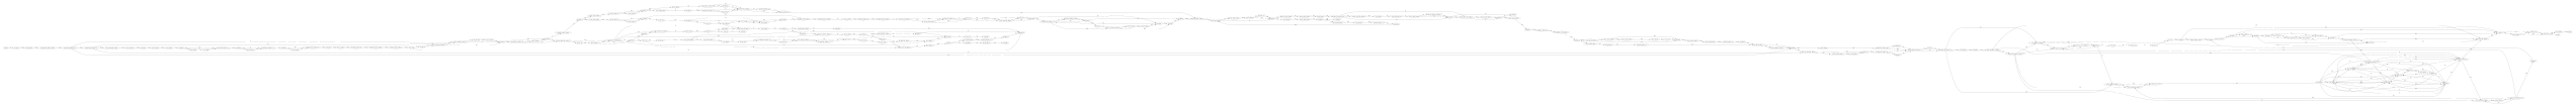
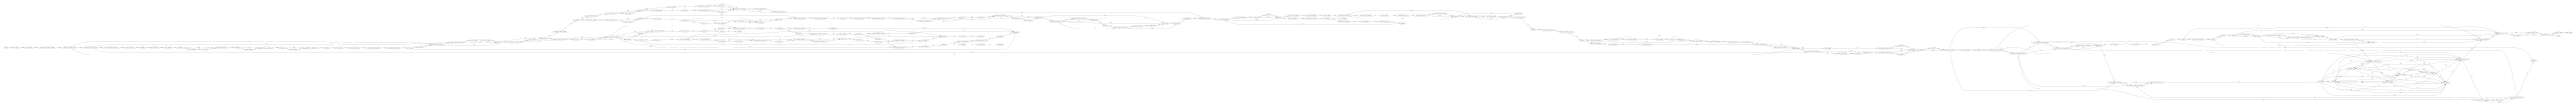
  digraph {
    fontname=Inter
    rankdir=LR
    node [fontname=Inter]
    edge [fontname=Inter]
    n1 [label="push rbp"]
    n2 [label="mov rbp , rsp"]
    n3 [label="sub rsp , address"]
    n4 [label="mov dword [ rbp - address ] , address"]
    n5 [label="mov dword [ rbp - address ] , edi"]
    n6 [label="mov qword [ rbp - address ] , rsi"]
    n7 [label="mov edi , dword [ rbp - address ]"]
    n8 [label="jge address"]
    n9 [label="mov rax , qword [ rbp - address ]"]
    n10 [label="mov rsi , qword [ rbp - address ]"]
    n11 [label="mov rax , qword [ rbp - address ]"]
    n12 [label="call symbol"]
    n13 [label="mov rax , symbol"]
    n14 [label="mov rdi , qword [ rax ]"]
    n15 [label="mov rdx , string"]
    n16 [label="movsxd rcx , dword [ symbol ]"]
    n17 [label="add rax , rcx"]
    n18 [label="call symbol"]
    n19 [label="mov edi , address"]
    n20 [label="mov rsi , address"]
    n21 [label="call symbol"]
    n22 [label="mov rdi , address"]
    n23 [label="mov qword [ rbp - address ] , rax"]
    n24 [label="mov rsi , string"]
    n25 [label="call symbol"]
    n26 [label="mov rdi , address"]
    n27 [label="mov qword [ rbp - address ] , rax"]
    n28 [label="call symbol"]
    n29 [label="mov rdi , symbol"]
    n30 [label="mov qword [ rbp - address ] , rax"]
    n31 [label="call symbol"]
    n32 [label="mov rcx , address"]
    n33 [label="mov qword [ symbol ] , rcx"]
    n34 [label="mov qword [ symbol ] , address"]
    n35 [label="mov byte [ symbol ] , address"]
    n36 [label="xor eax , eax"]
    n37 [label="mov r8d , eax"]
    n38 [label="cmp qword [ symbol ] , address"]
    n39 [label="jne address"]
    n40 [label="mov rax , qword [ symbol ]"]
    n41 [label="mov rax , qword [ symbol ]"]
    n42 [label="movsx ecx , byte [ rax ]"]
    n43 [label="movsx ecx , byte [ rax ]"]
    n44 [label="cmp ecx , address"]
    n45 [label="je address"]
    n46 [label="cmp ecx , address"]
    n47 [label="jne address"]
    n48 [label="mov eax , dword [ rbp - address ]"]
    n49 [label="mov ecx , eax"]
    n50 [label="mov dword [ rbp - address ] , eax"]
    n51 [label="sub ecx , address"]
    n52 [label="je address"]
    n53 [label="mov eax , dword [ rbp - address ]"]
    n54 [label="mov eax , dword [ rbp - address ]"]
    n55 [label="mov eax , dword [ rbp - address ]"]
    n56 [label="mov eax , dword [ rbp - address ]"]
    n57 [label="xor eax , eax"]
    n58 [label="jmp address"]
    n59 [label="sub eax , address"]
    n60 [label="sub eax , address"]
    n61 [label="sub eax , address"]
    n62 [label="sub eax , address"]
    n63 [label="mov ecx , eax"]
    n64 [label="mov al , address"]
    n65 [label="mov rdi , qword [ symbol ]"]
    n66 [label="call symbol"]
    n67 [label="mov eax , address"]
    n68 [label="mov rdi , qword [ symbol ]"]
    n69 [label="mov qword [ rbp - address ] , rax"]
    n70 [label="call symbol"]
    n71 [label="jmp address"]
    n72 [label="mov rax , qword [ rbp - address ]"]
    n73 [label="mov qword [ rbp - address ] , rax"]
    n74 [label="mov qword [ symbol ] , address"]
    n75 [label="mov rdi , string"]
    n76 [label="mov qword [ address ] , address"]
    n77 [label="call symbol"]
    n78 [label="mov rax , symbol"]
    n79 [label="xor esi , esi"]
    n80 [label="mov rdx , rax"]
    n81 [label="mov al , address"]
    n82 [label="mov rdx , qword [ symbol ]"]
    n83 [label="mov rsi , address"]
    n84 [label="mov qword [ rbp - address ] , rdx"]
    n85 [label="xor edi , edi"]
    n86 [label="mov r8 , string"]
    n87 [label="mov rdx , r8"]
    n88 [label="mov r8 , qword [ rbp - address ]"]
    n89 [label="mov qword [ rbp - address ] , rcx"]
    n90 [label="mov rcx , r8"]
    n91 [label="mov r8 , string"]
    n92 [label="mov r9 , string"]
    n93 [label="mov qword [ rsp ] , address"]
    n94 [label="call symbol"]
    n95 [label="je address"]
    n96 [label="mov qword [ symbol ] , rax"]
    n97 [label="mov qword [ symbol ] , rax"]
    n98 [label="mov qword [ symbol ] , address"]
    n99 [label="jmp address"]
    n100 [label="mov qword [ address ] , rax"]
    n101 [label="mov qword [ address ] , address"]
    n102 [label="mov rdi , qword [ symbol ]"]
    n103 [label="mov rax , qword [ symbol ]"]
    n104 [label="mov qword [ rbp - address ] , rdi"]
    n105 [label="mov rdi , rax"]
    n106 [label="mov rdi , qword [ rbp - address ]"]
    n107 [label="call symbol"]
    n108 [label="mov rsi , rax"]
    n109 [label="call symbol"]
+   n110 [label="mov rdx , symbol"]
    n111 [label="mov qword [ rbp - address ] , rax"]
    n112 [label="mov al , address"]
    n113 [label="cmp qword [ rbp - address ] , address"]
    n114 [label="je address"]
    n115 [label="mov rcx , qword [ rbp - address ]"]
    n116 [label="call symbol"]
    n117 [label="jmp address"]
    n118 [label="xor esi , esi"]
    n119 [label="mov edi , address"]
    n120 [label="mov rax , qword [ symbol ]"]
    n121 [label="mov edi , address"]
    n122 [label="call symbol"]
    n123 [label="xor edi , edi"]
    n124 [label="jmp address"]
    n125 [label="call symbol"]
    n126 [label="mov rcx , qword [ symbol ]"]
    n127 [label="jb address"]
    n128 [label="mov rdx , address"]
    n129 [label="je address"]
    n130 [label="mov rax , qword [ symbol ]"]
    n131 [label="add rax , qword [ symbol ]"]
    n132 [label="add rax , address"]
    n133 [label="mov qword [ rbp - address ] , rax"]
    n134 [label="mov rax , qword [ rbp - address ]"]
    n135 [label="jae address"]
    n136 [label="mov rax , qword [ rbp - address ]"]
    n137 [label="shl rax , address"]
    n138 [label="call symbol"]
    n139 [label="cmp rax , qword [ symbol ]"]
    n140 [label="jb address"]
    n141 [label="mov qword [ symbol ] , rax"]
    n142 [label="mov rax , qword [ symbol ]"]
    n143 [label="cmp rax , qword [ rbp - address ]"]
    n144 [label="mov rdi , qword [ symbol ]"]
    n145 [label="mov rax , address"]
    n146 [label="cmp rax , qword [ symbol ]"]
    n147 [label="jae address"]
    n148 [label="mov rax , qword [ symbol ]"]
    n149 [label="call symbol"]
    n150 [label="shl rax , address"]
    n151 [label="mov qword [ symbol ] , rax"]
    n152 [label="shr rcx , address"]
    n153 [label="mov byte [ symbol ] , address"]
    n154 [label="jmp address"]
    n155 [label="jmp address"]
    n156 [label="jmp address"]
    n157 [label="call symbol"]
    n158 [label="mov qword [ symbol ] , rax"]
    n159 [label="jmp address"]
    n160 [label="je address"]
    n161 [label="cmp qword [ symbol ] , address"]
    n162 [label="je address"]
    n163 [label="mov rax , qword [ symbol ]"]
    n164 [label="mov rdi , qword [ symbol ]"]
    n165 [label="add rax , address"]
    n166 [label="mov rsi , qword [ symbol ]"]
    n167 [label="call symbol"]
    n168 [label="mov qword [ symbol ] , rax"]
    n169 [label="mov rax , qword [ symbol ]"]
    n170 [label="mov rax , qword [ symbol ]"]
    n171 [label="cmp rax , rcx"]
    n172 [label="mov qword [ symbol ] , address"]
    n173 [label="jmp address"]
    n174 [label="jmp address"]
    n175 [label="mov eax , dword [ symbol ]"]
    n176 [label="cmp eax , dword [ rbp - address ]"]
    n177 [label="add rax , address"]
    n178 [label="mov rdx , rax"]
    n179 [label="add rax , qword [ symbol ]"]
    n180 [label="mov qword [ symbol ] , rax"]
    n181 [label="jmp address"]
    n182 [label="mov dword [ rbp - address ] , eax"]
    n183 [label="je address"]
    n184 [label="mov rcx , symbol"]
    n185 [label="cmp eax , address"]
    n186 [label="je address"]
    n187 [label="mov qword [ rbp - address ] , rax"]
    n188 [label="jmp address"]
    n189 [label="mov rax , qword [ rbp - address ]"]
    n190 [label="xor esi , esi"]
    n191 [label="mov qword [ rbp - address ] , rax"]
    n192 [label="mov edi , address"]
    n193 [label="mov rax , qword [ rbp - address ]"]
    n194 [label="mov rax , qword [ rbp - address ]"]
    n195 [label="shl rcx , address"]
    n196 [label="mov qword [ rbp - address ] , rax"]
    n197 [label="jmp address"]
    n198 [label="mov rax , qword [ symbol ]"]
    n199 [label="jmp address"]
    n200 [label="mov qword [ symbol ] , rax"]
    n201 [label="mov edi , address"]
    n202 [label="jmp address"]
    n203 [label="call symbol"]
    n204 [label="call symbol"]
    n205 [label="mov rcx , qword [ rbp - address ]"]
    n206 [label="je address"]
    n207 [label="mov rcx , qword [ rbp - address ]"]
    n208 [label="mov rdi , qword [ rax + rcx * 8 ]"]
    n209 [label="mov byte [ rbp - address ] , address"]
    n210 [label="mov qword [ rbp - address ] , address"]
    n211 [label="mov al , byte [ rbp - address ]"]
    n212 [label="mov cl , byte [ rbp - address ]"]
    n213 [label="mov rax , qword [ rbp - address ]"]
    n214 [label="and al , address"]
    n215 [label="movzx edx , al"]
    n216 [label="and al , address"]
    n217 [label="movzx esi , al"]
    n218 [label="and al , address"]
    n219 [label="mov byte [ rbp - address ] , al"]
    n220 [label="test cl , address"]
    n221 [label="add rax , address"]
    n222 [label="cmp qword [ rax + rcx * 8 ] , address"]
    n223 [label="xor eax , eax"]
    n224 [label="mov ecx , eax"]
    n225 [label="mov rdi , rcx"]
    n226 [label="mov rsi , rcx"]
    n227 [label="call symbol"]
    n228 [label="test byte [ symbol ] , address"]
    n229 [label="je address"]
    n230 [label="mov edx , address"]
    n231 [label="cmovne edx , eax"]
    n232 [label="xor eax , eax"]
    n233 [label="xor edi , edi"]
    n234 [label="call symbol"]
    n235 [label="cmp eax , address"]
    n236 [label="jge address"]
    n237 [label="call symbol"]
    n238 [label="and esi , edx"]
    n239 [label="cmp esi , address"]
    n240 [label="setne al"]
    n241 [label="mov qword [ rbp - address ] , rax"]
    n242 [label="jmp address"]
    n243 [label="mov eax , edx"]
    n244 [label="add rsp , address"]
    n245 [label=retn]
    n246 [label="pop rbp"]
    n247 [label="call symbol"]
    n248 [label="xor edi , edi"]
    n249 [label="mov esi , dword [ rax ]"]
    n250 [label="mov al , address"]
    n251 [label="mov rdx , address"]
    n252 [label="call symbol"]
    n253 [label="mov byte [ rbp - address ] , address"]
    n1 -> n2 [label=CFG]
    n2 -> n3 [label=CFG]
    n3 -> n4 [label=CFG]
    n4 -> n5 [label=CFG]
    n5 -> n6 [label=CFG]
    n5 -> n7 [label=DFG]
    n5 -> n8 [label=DFG]
    n6 -> n9 [label=DFG]
    n6 -> n10 [label=DFG]
    n6 -> n11 [label=DFG]
    n7 -> n10 [label=CFG]
    n7 -> n12 [label=DFG]
    n8 -> n11 [label=CFG]
    n8 -> n13 [label=CFG]
    n9 -> n14 [label=DFG]
    n10 -> n12 [label=DFG]
    n10 -> n15 [label=CFG]
    n11 -> n16 [label=CFG]
    n11 -> n17 [label=DFG]
    n12 -> n182 [label=DFG]
    n12 -> n183 [label=DFG]
    n13 -> n187 [label=CFG]
    n14 -> n18 [label=DFG]
    n15 -> n184 [label=CFG]
    n16 -> n195 [label=DFG]
    n17 -> n196 [label=DFG]
    n18 -> n19 [label=CFG]
    n19 -> n20 [label=CFG]
    n20 -> n21 [label=CFG]
    n21 -> n22 [label=CFG]
    n21 -> n23 [label=DFG]
    n22 -> n24 [label=CFG]
    n23 -> n25 [label=CFG]
    n24 -> n23 [label=CFG]
    n25 -> n26 [label=CFG]
    n25 -> n27 [label=DFG]
    n26 -> n27 [label=CFG]
    n27 -> n28 [label=CFG]
    n28 -> n29 [label=CFG]
    n28 -> n30 [label=DFG]
    n29 -> n30 [label=CFG]
    n30 -> n31 [label=CFG]
    n31 -> n32 [label=CFG]
    n32 -> n33 [label=CFG]
    n33 -> n34 [label=CFG]
    n34 -> n35 [label=CFG]
    n35 -> n36 [label=CFG]
    n36 -> n37 [label=CFG]
    n37 -> n7 [label=CFG]
    n38 -> n39 [label=CFG]
    n39 -> n40 [label=CFG]
    n39 -> n41 [label=CFG]
    n40 -> n42 [label=DFG]
    n41 -> n43 [label=DFG]
    n42 -> n44 [label=CFG]
    n42 -> n45 [label=DFG]
    n43 -> n46 [label=CFG]
    n43 -> n47 [label=DFG]
    n44 -> n45 [label=CFG]
    n45 -> n67 [label=CFG]
    n45 -> n68 [label=CFG]
    n46 -> n47 [label=CFG]
    n47 -> n74 [label=CFG]
    n47 -> n75 [label=CFG]
    n48 -> n49 [label=DFG]
    n48 -> n50 [label=DFG]
    n49 -> n51 [label=DFG]
    n50 -> n52 [label=CFG]
    n50 -> n53 [label=DFG]
    n50 -> n54 [label=DFG]
    n50 -> n55 [label=DFG]
    n50 -> n56 [label=DFG]
    n51 -> n50 [label=CFG]
    n51 -> n52 [label=DFG]
    n52 -> n57 [label=CFG]
    n52 -> n58 [label=CFG]
    n53 -> n59 [label=DFG]
    n54 -> n60 [label=DFG]
    n55 -> n61 [label=DFG]
    n56 -> n62 [label=DFG]
    n57 -> n63 [label=CFG]
    n57 -> n64 [label=DFG]
    n58 -> n53 [label=CFG]
    n59 -> n95 [label=DFG]
    n60 -> n129 [label=DFG]
    n61 -> n160 [label=DFG]
    n62 -> n186 [label=DFG]
    n63 -> n65 [label=CFG]
    n64 -> n66 [label=CFG]
    n65 -> n66 [label=DFG]
    n65 -> n82 [label=CFG]
    n66 -> n85 [label=CFG]
    n67 -> n69 [label=CFG]
    n68 -> n70 [label=DFG]
    n69 -> n71 [label=CFG]
    n69 -> n72 [label=DFG]
    n70 -> n73 [label=DFG]
    n71 -> n72 [label=CFG]
    n72 -> n96 [label=DFG]
    n72 -> n97 [label=DFG]
    n73 -> n72 [label=DFG]
    n73 -> n99 [label=CFG]
    n74 -> n76 [label=CFG]
    n75 -> n77 [label=CFG]
    n76 -> n78 [label=CFG]
    n77 -> n79 [label=CFG]
    n77 -> n80 [label=DFG]
    n77 -> n81 [label=DFG]
    n78 -> n100 [label=CFG]
    n79 -> n121 [label=CFG]
    n80 -> n81 [label=CFG]
    n80 -> n122 [label=DFG]
    n81 -> n80 [label=DFG]
    n81 -> n122 [label=CFG]
    n82 -> n83 [label=CFG]
    n82 -> n84 [label=DFG]
    n83 -> n86 [label=CFG]
    n84 -> n87 [label=CFG]
    n84 -> n88 [label=DFG]
    n85 -> n94 [label=CFG]
    n86 -> n84 [label=CFG]
    n87 -> n88 [label=CFG]
    n88 -> n89 [label=CFG]
    n88 -> n90 [label=DFG]
    n89 -> n90 [label=CFG]
    n90 -> n66 [label=DFG]
    n90 -> n91 [label=CFG]
    n91 -> n92 [label=CFG]
    n92 -> n93 [label=CFG]
    n93 -> n64 [label=CFG]
    n95 -> n123 [label=CFG]
    n95 -> n124 [label=CFG]
    n96 -> n97 [label=CFG]
    n97 -> n98 [label=CFG]
    n98 -> n120 [label=CFG]
    n99 -> n72 [label=CFG]
    n100 -> n101 [label=CFG]
    n101 -> n102 [label=CFG]
    n102 -> n103 [label=CFG]
    n102 -> n104 [label=DFG]
    n103 -> n104 [label=CFG]
    n103 -> n105 [label=DFG]
    n104 -> n105 [label=CFG]
    n104 -> n106 [label=DFG]
    n105 -> n107 [label=DFG]
    n106 -> n108 [label=CFG]
    n106 -> n109 [label=DFG]
    n107 -> n106 [label=CFG]
    n107 -> n108 [label=DFG]
    n108 -> n109 [label=DFG]
+   n108 -> n110 [label=CFG]
    n109 -> n111 [label=DFG]
    n109 -> n112 [label=DFG]
+   n110 -> n109 [label=CFG]
    n111 -> n113 [label=CFG]
    n111 -> n114 [label=DFG]
    n111 -> n115 [label=DFG]
    n112 -> n111 [label=DFG]
    n112 -> n116 [label=CFG]
    n113 -> n114 [label=CFG]
    n114 -> n117 [label=CFG]
    n114 -> n118 [label=CFG]
    n115 -> n116 [label=DFG]
    n115 -> n119 [label=CFG]
    n116 -> n117 [label=CFG]
    n117 -> n98 [label=CFG]
    n118 -> n115 [label=CFG]
    n119 -> n128 [label=CFG]
    n120 -> n126 [label=CFG]
    n120 -> n127 [label=DFG]
    n121 -> n80 [label=CFG]
    n122 -> n74 [label=CFG]
    n123 -> n125 [label=CFG]
    n124 -> n54 [label=CFG]
    n126 -> n152 [label=DFG]
    n127 -> n130 [label=CFG]
    n127 -> n145 [label=CFG]
    n128 -> n112 [label=CFG]
    n129 -> n153 [label=CFG]
    n129 -> n154 [label=CFG]
    n130 -> n131 [label=DFG]
    n131 -> n132 [label=DFG]
    n132 -> n133 [label=DFG]
    n133 -> n134 [label=DFG]
    n133 -> n135 [label=DFG]
    n133 -> n136 [label=DFG]
    n134 -> n137 [label=DFG]
    n135 -> n136 [label=CFG]
    n135 -> n138 [label=CFG]
    n136 -> n139 [label=CFG]
    n136 -> n140 [label=DFG]
    n137 -> n141 [label=DFG]
    n139 -> n140 [label=CFG]
    n140 -> n138 [label=CFG]
    n140 -> n144 [label=CFG]
    n141 -> n142 [label=CFG]
    n142 -> n135 [label=DFG]
    n142 -> n143 [label=CFG]
    n143 -> n135 [label=CFG]
    n144 -> n157 [label=DFG]
    n145 -> n146 [label=CFG]
    n146 -> n147 [label=CFG]
    n147 -> n148 [label=CFG]
    n147 -> n149 [label=CFG]
    n148 -> n150 [label=DFG]
    n150 -> n151 [label=DFG]
    n151 -> n159 [label=CFG]
    n152 -> n127 [label=DFG]
    n152 -> n171 [label=CFG]
    n153 -> n155 [label=CFG]
    n154 -> n55 [label=CFG]
    n155 -> n156 [label=CFG]
    n156 -> n36 [label=CFG]
    n157 -> n158 [label=DFG]
    n158 -> n161 [label=CFG]
    n159 -> n120 [label=CFG]
    n160 -> n172 [label=CFG]
    n160 -> n173 [label=CFG]
    n161 -> n162 [label=CFG]
    n162 -> n163 [label=CFG]
    n162 -> n164 [label=CFG]
    n163 -> n165 [label=DFG]
    n164 -> n166 [label=CFG]
    n164 -> n167 [label=DFG]
    n165 -> n168 [label=DFG]
    n166 -> n167 [label=DFG]
    n166 -> n169 [label=CFG]
    n167 -> n170 [label=CFG]
    n168 -> n175 [label=CFG]
    n169 -> n177 [label=DFG]
    n170 -> n179 [label=DFG]
    n171 -> n127 [label=CFG]
    n172 -> n174 [label=CFG]
    n173 -> n56 [label=CFG]
    n174 -> n156 [label=CFG]
    n175 -> n8 [label=DFG]
    n175 -> n176 [label=CFG]
    n176 -> n8 [label=CFG]
    n177 -> n178 [label=DFG]
    n178 -> n167 [label=DFG]
    n179 -> n180 [label=DFG]
    n180 -> n181 [label=CFG]
    n181 -> n175 [label=CFG]
    n182 -> n48 [label=DFG]
    n182 -> n185 [label=CFG]
    n183 -> n38 [label=CFG]
    n183 -> n48 [label=CFG]
    n184 -> n12 [label=CFG]
    n185 -> n183 [label=CFG]
    n186 -> n198 [label=CFG]
    n186 -> n199 [label=CFG]
    n187 -> n188 [label=CFG]
    n187 -> n189 [label=DFG]
    n188 -> n189 [label=CFG]
    n189 -> n190 [label=CFG]
    n189 -> n191 [label=DFG]
    n190 -> n191 [label=CFG]
    n191 -> n192 [label=CFG]
    n191 -> n193 [label=DFG]
    n191 -> n194 [label=DFG]
    n192 -> n204 [label=CFG]
    n193 -> n205 [label=CFG]
    n193 -> n206 [label=DFG]
    n194 -> n207 [label=CFG]
    n194 -> n208 [label=DFG]
    n195 -> n17 [label=DFG]
    n196 -> n189 [label=DFG]
    n196 -> n197 [label=CFG]
    n197 -> n189 [label=CFG]
    n198 -> n200 [label=DFG]
    n199 -> n201 [label=CFG]
    n200 -> n202 [label=CFG]
    n201 -> n203 [label=CFG]
    n202 -> n156 [label=CFG]
    n204 -> n209 [label=CFG]
    n205 -> n206 [label=DFG]
    n205 -> n222 [label=CFG]
    n206 -> n194 [label=CFG]
    n206 -> n223 [label=CFG]
    n207 -> n208 [label=DFG]
    n208 -> n237 [label=DFG]
    n209 -> n210 [label=CFG]
    n209 -> n211 [label=DFG]
    n209 -> n212 [label=DFG]
    n210 -> n193 [label=CFG]
    n210 -> n205 [label=DFG]
    n210 -> n207 [label=DFG]
    n210 -> n213 [label=DFG]
    n211 -> n214 [label=DFG]
    n211 -> n215 [label=DFG]
    n211 -> n216 [label=DFG]
    n211 -> n217 [label=DFG]
    n211 -> n218 [label=DFG]
    n211 -> n219 [label=DFG]
    n212 -> n220 [label=DFG]
    n213 -> n221 [label=DFG]
    n214 -> n215 [label=DFG]
    n214 -> n216 [label=DFG]
    n214 -> n217 [label=DFG]
    n214 -> n218 [label=DFG]
    n214 -> n219 [label=DFG]
    n215 -> n211 [label=CFG]
    n215 -> n238 [label=DFG]
    n216 -> n214 [label=DFG]
    n216 -> n215 [label=DFG]
    n216 -> n217 [label=DFG]
    n216 -> n218 [label=DFG]
    n216 -> n219 [label=DFG]
    n217 -> n238 [label=DFG]
    n218 -> n214 [label=DFG]
    n218 -> n215 [label=DFG]
    n218 -> n216 [label=DFG]
    n218 -> n217 [label=DFG]
    n218 -> n219 [label=DFG]
    n219 -> n211 [label=DFG]
    n219 -> n212 [label=DFG]
    n219 -> n213 [label=CFG]
    n220 -> n230 [label=CFG]
    n220 -> n231 [label=DFG]
    n221 -> n241 [label=DFG]
    n222 -> n206 [label=CFG]
    n223 -> n224 [label=CFG]
    n224 -> n225 [label=CFG]
    n225 -> n226 [label=CFG]
    n226 -> n227 [label=CFG]
    n227 -> n220 [label=DFG]
    n227 -> n228 [label=CFG]
    n228 -> n229 [label=CFG]
    n229 -> n232 [label=CFG]
    n229 -> n233 [label=CFG]
    n230 -> n231 [label=CFG]
    n230 -> n243 [label=DFG]
    n231 -> n243 [label=DFG]
    n232 -> n212 [label=CFG]
    n233 -> n234 [label=CFG]
    n234 -> n220 [label=DFG]
    n234 -> n235 [label=CFG]
    n234 -> n236 [label=DFG]
    n235 -> n236 [label=CFG]
    n236 -> n232 [label=CFG]
    n236 -> n247 [label=CFG]
    n237 -> n214 [label=DFG]
    n237 -> n215 [label=DFG]
    n237 -> n216 [label=DFG]
    n237 -> n217 [label=DFG]
    n237 -> n218 [label=DFG]
    n237 -> n219 [label=DFG]
    n238 -> n239 [label=CFG]
    n238 -> n240 [label=DFG]
    n239 -> n240 [label=CFG]
    n240 -> n214 [label=DFG]
    n240 -> n215 [label=DFG]
    n240 -> n216 [label=DFG]
    n240 -> n217 [label=DFG]
    n240 -> n218 [label=DFG]
    n240 -> n219 [label=DFG]
    n241 -> n205 [label=DFG]
    n241 -> n207 [label=DFG]
    n241 -> n213 [label=DFG]
    n241 -> n242 [label=CFG]
    n242 -> n193 [label=CFG]
    n243 -> n244 [label=CFG]
    n243 -> n245 [label=DFG]
    n244 -> n246 [label=CFG]
    n247 -> n248 [label=CFG]
    n247 -> n249 [label=DFG]
    n247 -> n250 [label=DFG]
    n248 -> n249 [label=CFG]
    n249 -> n251 [label=CFG]
    n249 -> n252 [label=DFG]
    n250 -> n249 [label=DFG]
    n250 -> n252 [label=CFG]
    n251 -> n250 [label=CFG]
    n252 -> n220 [label=DFG]
    n252 -> n253 [label=CFG]
    n253 -> n211 [label=DFG]
    n253 -> n212 [label=DFG]
    n253 -> n232 [label=CFG]
  }
